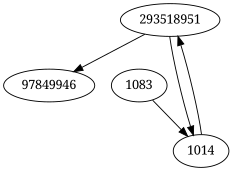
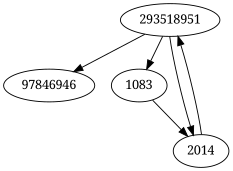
  strict digraph {
    fontname="Noto Serif"
    node [fontname="Noto Serif"]
    edge [fontname="Noto Serif"]
    293518951
-   97849946
+   97849946 [label=97846946]
    n3 [label=1083]
-   1014
+   1014 [label=2014]
    293518951 -> 97849946
+   293518951 -> n3
    293518951 -> 1014
    n3 -> 1014
    1014 -> 293518951
  }
